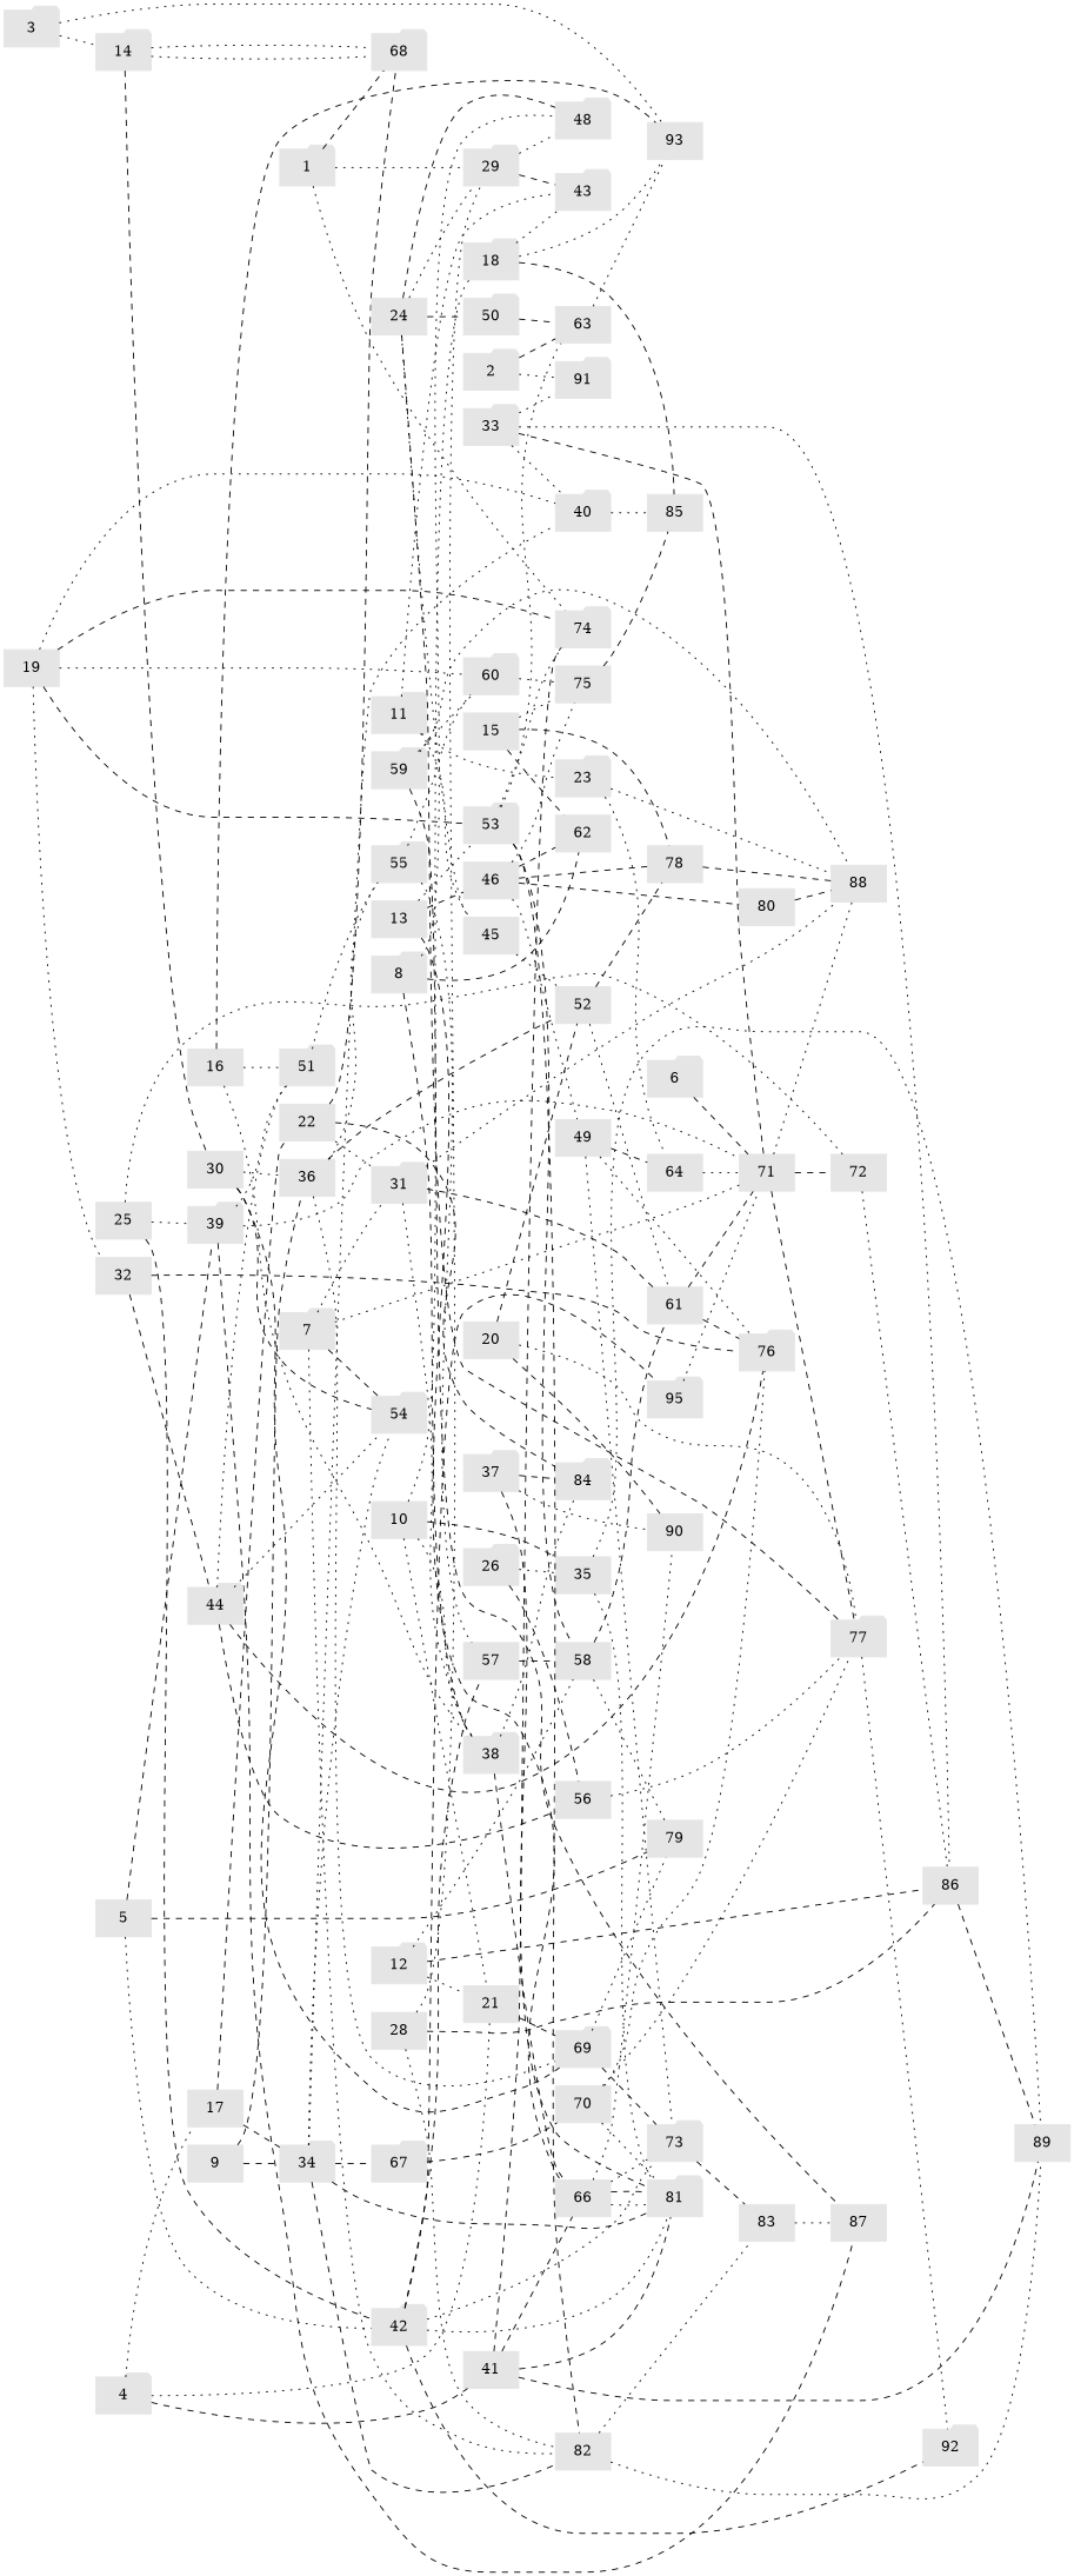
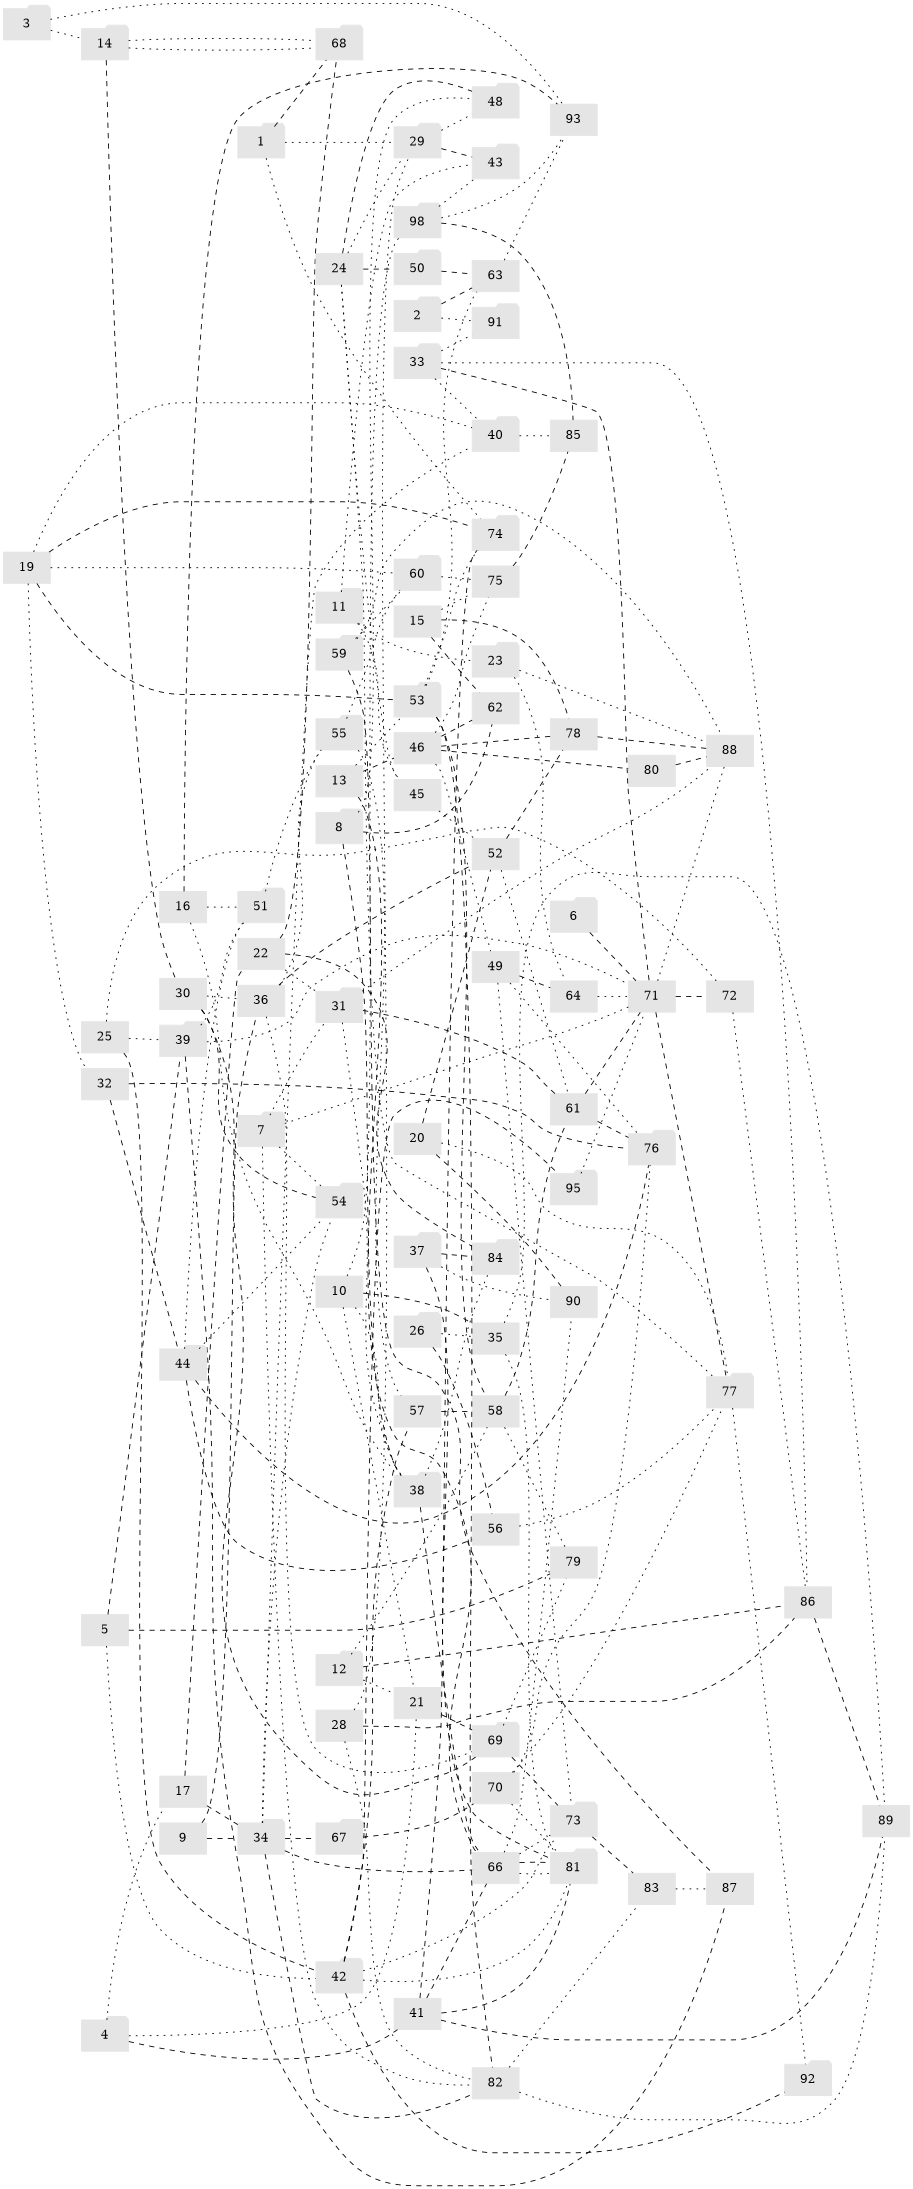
  graph {
    rankdir=LR
    node [color=gray90 shape=box style=filled]
    edge [style=dotted]
    1 [shape=folder]
    29 [shape=folder]
    68 [shape=folder]
    74 [shape=folder]
    48 [shape=folder]
    43 [shape=folder]
    2 [shape=folder]
    63
    91 [shape=folder]
    93
    3 [shape=folder]
    14 [shape=folder]
    30
    4 [shape=folder]
    17
    21
    41
    34 [shape=folder]
    22
    69 [shape=folder]
    66
    81 [shape=folder]
    89
    39 [shape=folder]
    5
    42 [shape=folder]
    79
    71
    51 [shape=folder]
    87
    57
    n32 [label=95 shape=folder]
    73 [shape=folder]
    92 [shape=folder]
    6 [shape=folder]
    54 [shape=folder]
    77 [shape=folder]
    88
    72
    7 [shape=folder]
    31 [shape=folder]
    82
    38 [shape=folder]
    61
    83
    8 [shape=folder]
    62
    84 [shape=folder]
    9
    36
    40 [shape=folder]
    67 [shape=folder]
    52
    55 [shape=folder]
    10
-   18 [shape=folder]
+   18 [shape=folder label=98]
    35
    85
    11 [shape=folder]
    23 [shape=folder]
    45
    64
    12 [shape=folder]
    58
    86
    13
    46
    53 [shape=folder]
    75
    78
    49
    80
    90
    15
    16
    19
    32
    60 [shape=folder]
    44 [shape=folder]
    76 [shape=folder]
    20
    24
    50 [shape=folder]
    25
    26 [shape=folder]
    56
    28
    33 [shape=folder]
    70
    37 [shape=folder]
    59 [shape=folder]
    1 -- 29
    1 -- 68 [style=dashed]
    1 -- 74
    29 -- 48
    29 -- 43 [style=dashed]
    2 -- 63 [style=dashed]
    2 -- 91
    63 -- 93
    3 -- 93
    3 -- 14
    14 -- 68
    14 -- 68
    14 -- 30 [style=dashed]
    30 -- 69 [style=dashed]
    30 -- 54 [style=dashed]
    30 -- 36
    4 -- 17
    4 -- 21
    4 -- 41 [style=dashed]
    17 -- 34 [style=dashed]
    17 -- 22 [style=dashed]
    21 -- 69 [style=dashed]
    41 -- 74 [style=dashed]
    41 -- 66 [style=dashed]
    41 -- 81 [style=dashed]
    41 -- 89 [style=dashed]
-   34 -- 81 [style=dashed]
+   34 -- 66 [style=dashed]
    34 -- 54
    34 -- 82 [style=dashed]
    34 -- 40
    34 -- 67 [style=dashed]
    22 -- 68 [style=dashed]
    22 -- 31
    22 -- 84 [style=dashed]
    69 -- 79
    69 -- 73 [style=dashed]
    66 -- 81
    66 -- 81 [style=dashed]
    66 -- 73
    66 -- 90
    39 -- 71
    39 -- 51
    39 -- 87 [style=dashed]
    5 -- 39 [style=dashed]
    5 -- 42
    5 -- 79 [style=dashed]
    42 -- 81
    42 -- 57 [style=dashed]
    42 -- n32 [style=dashed]
    42 -- 73
    42 -- 92 [style=dashed]
    71 -- 77 [style=dashed]
    71 -- 88
    71 -- 72 [style=dashed]
    51 -- 55
    57 -- 58 [style=dashed]
    n32 -- 71
    73 -- 83 [style=dashed]
    6 -- 71 [style=dashed]
    77 -- 92
    72 -- 86
    7 -- 71
-   7 -- 54 [style=dashed]
+   7 -- 54
    7 -- 31
    7 -- 82
    31 -- 88
    31 -- 38
    31 -- 61 [style=dashed]
    82 -- 89
    82 -- 83
    38 -- 66 [style=dashed]
    38 -- 84
    61 -- 71 [style=dashed]
    61 -- 76 [style=dashed]
    83 -- 87
    8 -- 48
    8 -- 38 [style=dashed]
    8 -- 62 [style=dashed]
    9 -- 34 [style=dashed]
    9 -- 36 [style=dashed]
    36 -- 69
    36 -- 52 [style=dashed]
    36 -- 55
    40 -- 85
    67 -- 70 [style=dashed]
    52 -- 61
    52 -- 78 [style=dashed]
    55 -- 57
    55 -- 60
    10 -- 21
    10 -- 38
    10 -- 18
    10 -- 35 [style=dashed]
    18 -- 43
    18 -- 93
    18 -- 85 [style=dashed]
    35 -- 81
    35 -- 89
    11 -- 43
    11 -- 23
    11 -- 45
    23 -- 88
    23 -- 64
    45 -- 52
    64 -- 71
    12 -- 21
    12 -- 58
    12 -- 86 [style=dashed]
    58 -- 79
    58 -- 61 [style=dashed]
    86 -- 89 [style=dashed]
    13 -- 66 [style=dashed]
    13 -- 46 [style=dashed]
    13 -- 53
    46 -- 62 [style=dashed]
    46 -- 75
    46 -- 78 [style=dashed]
    46 -- 49
    46 -- 80 [style=dashed]
    53 -- 74
    53 -- 63
    53 -- 82 [style=dashed]
    53 -- 58 [style=dashed]
    75 -- 85 [style=dashed]
    78 -- 88 [style=dashed]
    49 -- 73
    49 -- 64 [style=dashed]
    49 -- 76
    80 -- 88 [style=dashed]
    15 -- 62 [style=dashed]
    15 -- 75
    15 -- 78 [style=dashed]
    16 -- 93 [style=dashed]
    16 -- 51
    16 -- 38
    19 -- 74 [style=dashed]
    19 -- 40
    19 -- 53 [style=dashed]
    19 -- 32
    19 -- 60
    32 -- 44 [style=dashed]
    32 -- 76 [style=dashed]
    60 -- 75
    44 -- 51
    44 -- 54
    44 -- 76 [style=dashed]
    44 -- 56 [style=dashed]
    20 -- 77
    20 -- 52 [style=dashed]
    20 -- 90 [style=dashed]
    24 -- 29
    24 -- 48 [style=dashed]
-   24 -- 77 [style=dashed]
+   24 -- 77
    24 -- 45
    24 -- 50 [style=dashed]
    50 -- 63 [style=dashed]
    25 -- 39
    25 -- 42 [style=dashed]
    25 -- 72
    26 -- 35
    26 -- 56 [style=dashed]
    56 -- 77
    28 -- 29
    28 -- 82
    28 -- 86 [style=dashed]
    33 -- 91
    33 -- 71 [style=dashed]
    33 -- 40
    33 -- 86
    70 -- 81
    70 -- 77
    70 -- 76
    37 -- 81 [style=dashed]
    37 -- 84 [style=dashed]
    37 -- 90
    59 -- 87 [style=dashed]
    59 -- 88
    59 -- 60
  }
